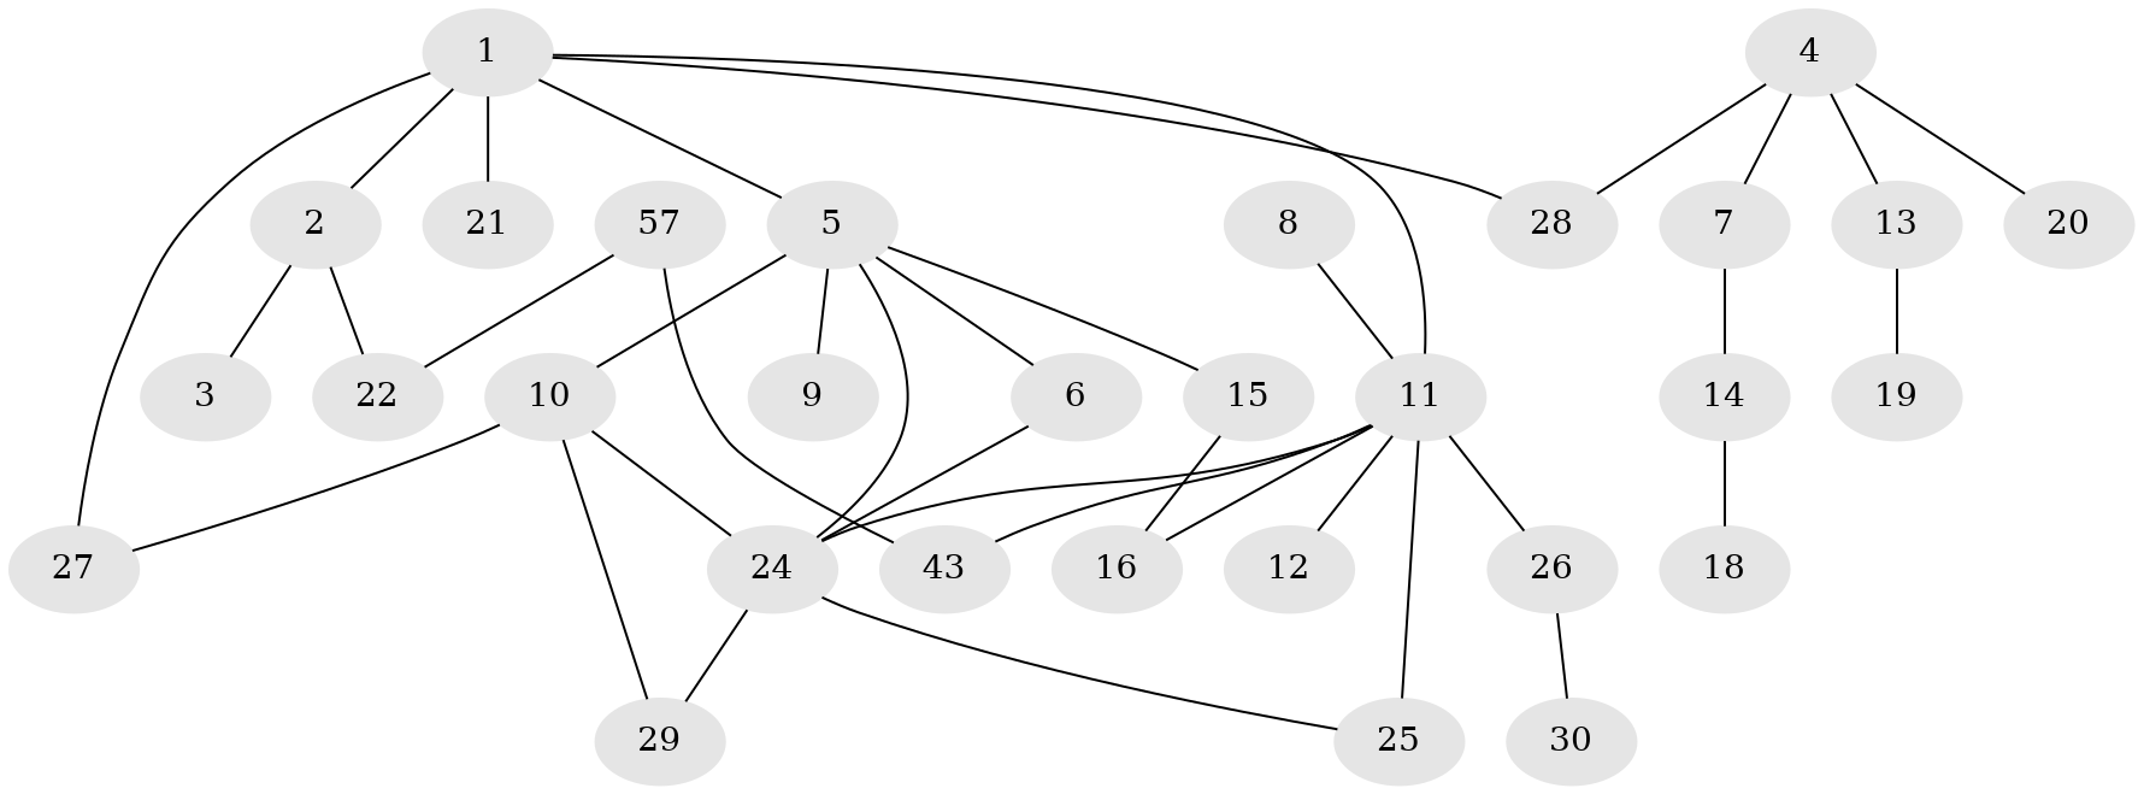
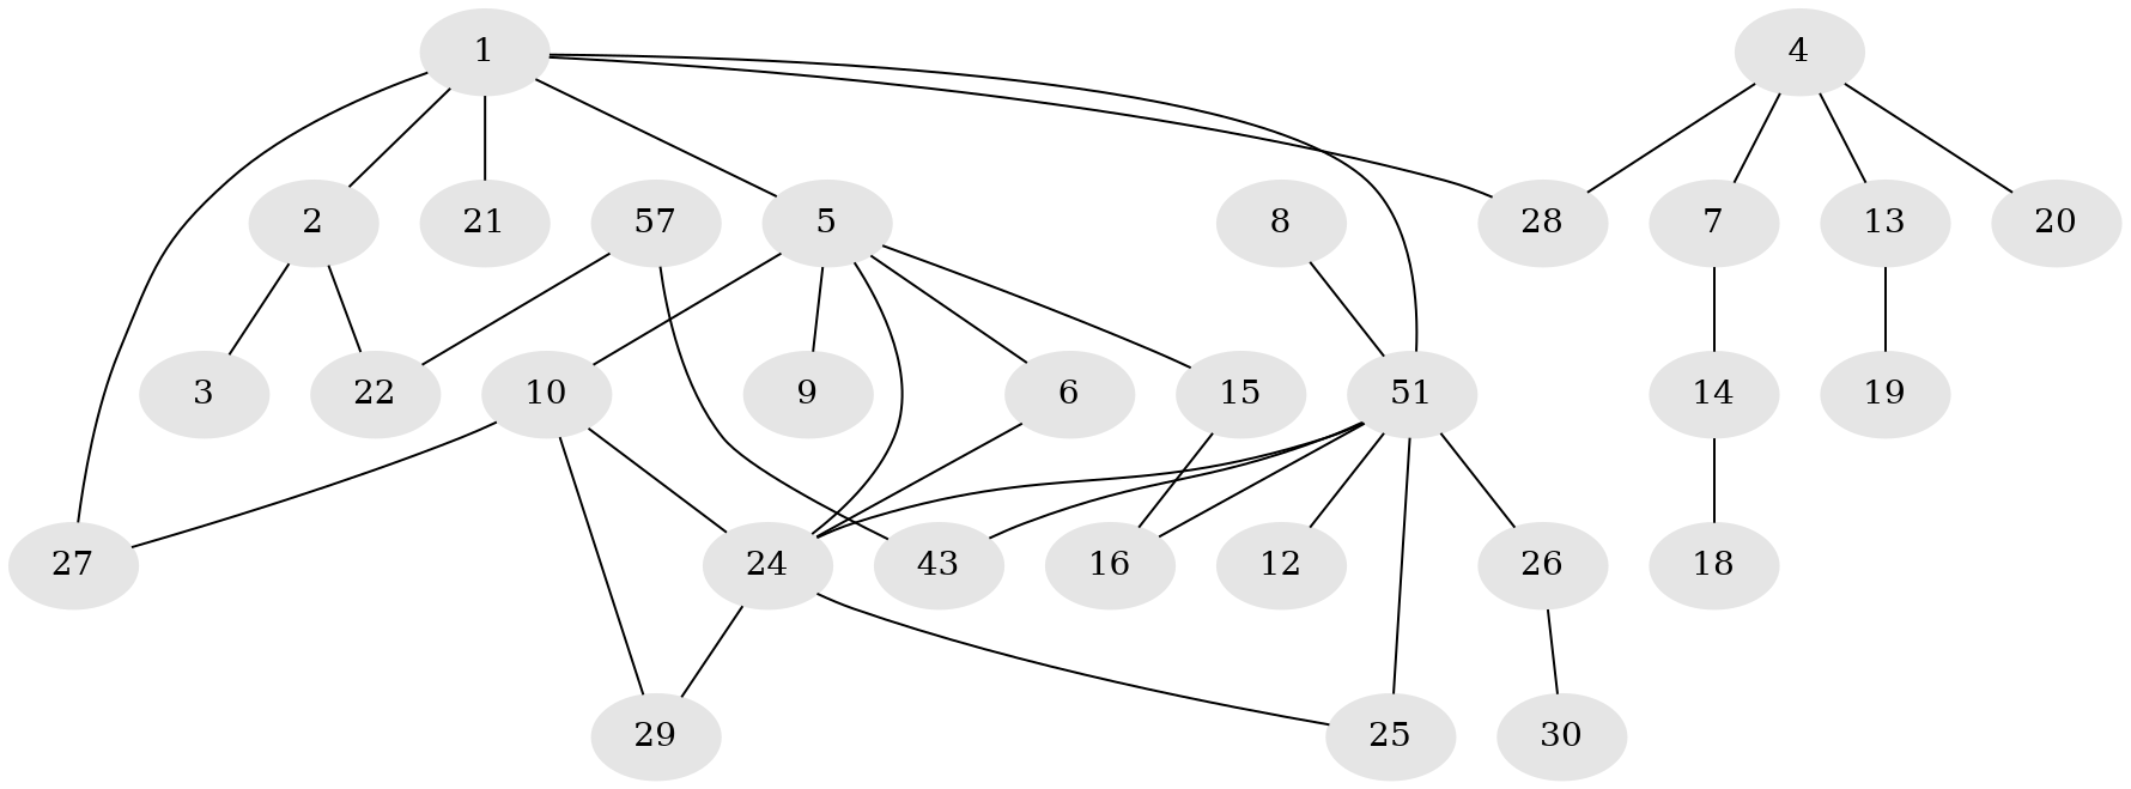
  graph {
    node [color=gray90 style=filled]
    edge [weight=1.0]
    1
    2
    5
-   11
+   11 [label=51]
    21
    27
    28
    3
    22
    6
    9
    10
    15
    24
    12
    16
    n17 [label=43]
    25
    26
    4
    7
    13
    20
    14
    19
    29
    18
    8
    30
    n30 [label=57]
    1 -- 2
    1 -- 5
    1 -- 11
    1 -- 21
    1 -- 27 [weight=2.0]
    1 -- 28
    2 -- 3
    2 -- 22
    5 -- 6
    5 -- 9
    5 -- 10 [weight=2.0]
    5 -- 15
    5 -- 24
    11 -- 24
    11 -- 12
    11 -- 16
    11 -- n17
    11 -- 25 [weight=2.0]
    11 -- 26
    6 -- 24
    10 -- 27
    10 -- 24 [weight=2.0]
    10 -- 29
    15 -- 16
    24 -- 25
    24 -- 29
    26 -- 30
    4 -- 28
    4 -- 7
    4 -- 13
    4 -- 20
    7 -- 14
    13 -- 19
    14 -- 18
    8 -- 11
    n30 -- 22
    n30 -- n17
  }
